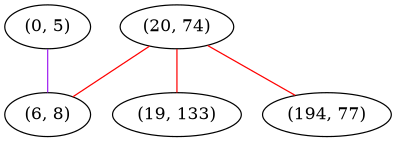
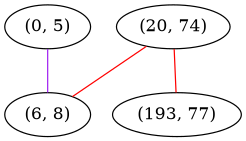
  graph {
    edge [color=red weight=1]
    n1 [label="(0, 5)"]
    n2 [label="(6, 8)"]
    "(20, 74)"
-   "(19, 133)"
-   "(193, 77)" [label="(194, 77)"]
+   "(193, 77)"
    n1 -- n2 [color=purple weight=4]
    "(20, 74)" -- n2
-   "(20, 74)" -- "(19, 133)"
    "(20, 74)" -- "(193, 77)"
  }
